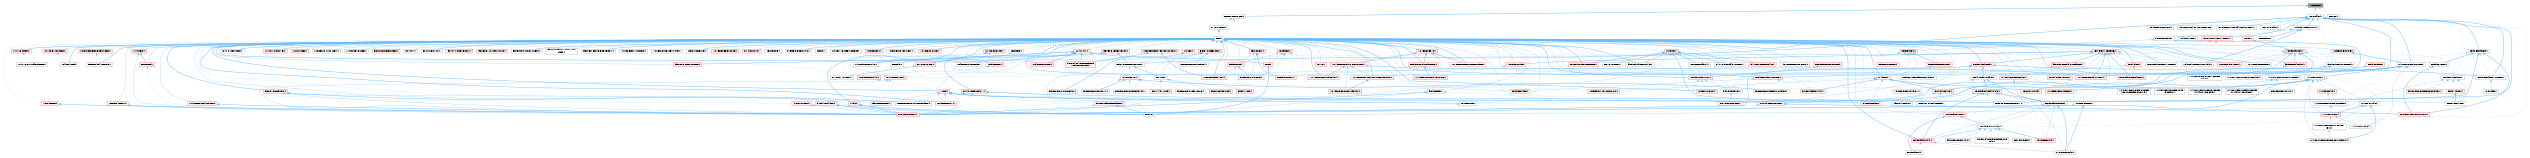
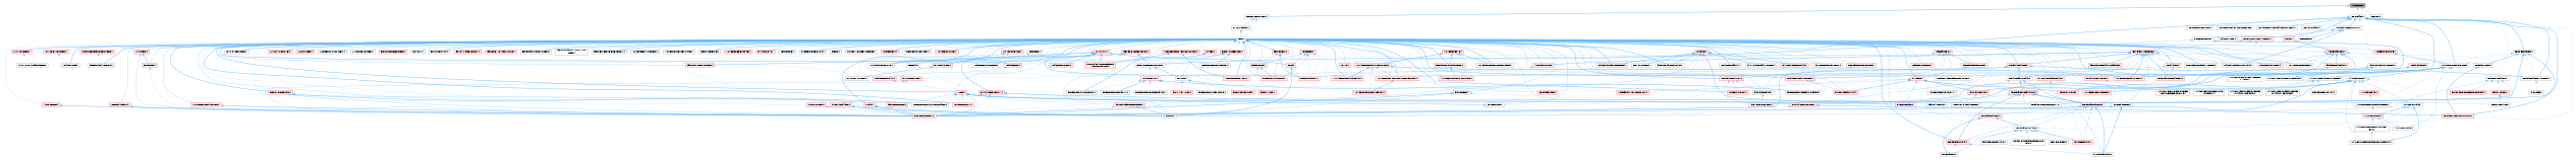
  digraph {
    node [color=red fillcolor="#FFF0F0" fontname=Helvetica fontsize=10 shape=box style=filled]
    edge [color=steelblue1 dir=back fontname=Helvetica fontsize=10 labelfontname=Helvetica labelfontsize=10 style=solid]
    n1 [color=gray40 fillcolor=grey60 fontcolor=black height=0.2 label="MiscTrace.h" width=0.4]
    n2 [color=grey40 fillcolor=white height=0.2 label="CsvProfiler.h" width=0.4]
    n3 [color=grey40 fillcolor=white height=0.2 label="Frames.h" width=0.4]
    n4 [color=grey40 fillcolor=white height=0.2 label="StatsSystemTypes.h" width=0.4]
    n5 [color=grey40 fillcolor=white height=0.2 label="AnimCompressionTypes.h" width=0.4]
    n6 [color=grey40 fillcolor=white height=0.2 label="BehaviorTreeComponent.h" width=0.4]
    n7 [color=grey40 fillcolor=white height=0.2 label="FindInBlueprintManager.h" width=0.4]
    n8 [color=grey40 fillcolor=white height=0.2 label="IoDispatcherBackend.h" width=0.4]
    n9 [color=grey40 fillcolor=white height=0.2 label="IoDispatcherFilesystemStats.cpp" width=0.4]
    n10 [color=grey40 fillcolor=white height=0.2 label="LevelStreamingProfilingSubsystem.h" width=0.4]
    n11 [color=grey40 fillcolor=white height=0.2 label="MallocBinnedCommon.h" width=0.4]
    n12 [color=grey40 fillcolor=white height=0.2 label="ParticlePerfStatsManager.h" width=0.4]
    n13 [color=grey40 fillcolor=white height=0.2 label="RealtimeGPUProfiler.h" width=0.4]
    n14 [color=grey40 fillcolor=white height=0.2 label="RenderGraphBuilder.h" width=0.4]
    n15 [height=0.2 label="RenderGraphEvent.h" width=0.4]
    n16 [color=grey40 fillcolor=white height=0.2 label="NetworkProfiler.h" width=0.4]
    n17 [color=grey40 fillcolor=white height=0.2 label="PackageMapClient.h" width=0.4]
    n18 [color=grey40 fillcolor=white height=0.2 label="ParticlePerfStats.h" width=0.4]
    n19 [color=grey40 fillcolor=white height=0.2 label="SlateDebugging.h" width=0.4]
    n20 [color=grey40 fillcolor=white height=0.2 label="DynamicStats.h" width=0.4]
    n21 [color=grey40 fillcolor=white height=0.2 label="Stats.h" width=0.4]
    n22 [color=grey40 fillcolor=white height=0.2 label="AnimBoneCompressionCodec.h" width=0.4]
    n23 [color=grey40 fillcolor=white height=0.2 label="AnimStreamable.h" width=0.4]
-   n24 [color=grey40 fillcolor=white height=0.2 label="AnimCompressionDerivedData\lPublic.h" width=0.4]
+   n24 [color=grey40 fillcolor=white height=0.2 label="AnimCompressionDerivedData\lSWidget.h" width=0.4]
    n25 [color=grey40 fillcolor=white height=0.2 label="AnimCurveCompressionCodec.h" width=0.4]
    n26 [color=grey40 fillcolor=white height=0.2 label="AnimCurveCompressionSettings.h" width=0.4]
    n27 [color=grey40 fillcolor=white height=0.2 label="AnimSequence.h" width=0.4]
    n28 [color=grey40 fillcolor=white height=0.2 label="BTNode.h" width=0.4]
    n29 [height=0.2 label="ValueOrBBKey.h" width=0.4]
    n30 [height=0.2 label="FindInBlueprints.h" width=0.4]
    n31 [color=grey40 fillcolor=white height=0.2 label="ImaginaryBlueprintData.h" width=0.4]
    n32 [color=grey40 fillcolor=white height=0.2 label="ReplaceNodeReferencesHelper.h" width=0.4]
    n33 [height=0.2 label="ConcurrentLinearAllocator.h" width=0.4]
    n34 [color=grey40 fillcolor=white height=0.2 label="MallocBinnedCommonUtils.h" width=0.4]
    n35 [color=grey40 fillcolor=white height=0.2 label="MallocBinned2.h" width=0.4]
    n36 [color=grey40 fillcolor=white height=0.2 label="PageCache.h" width=0.4]
    n37 [color=grey40 fillcolor=white height=0.2 label="FXBudget.h" width=0.4]
    n38 [color=grey40 fillcolor=white height=0.2 label="KismetRenderingLibrary.h" width=0.4]
    n39 [height=0.2 label="RenderGraphDefinitions.h" width=0.4]
    n40 [height=0.2 label="LandscapeUtils.h" width=0.4]
    n41 [color=grey40 fillcolor=white height=0.2 label="RenderGraph.h" width=0.4]
    n42 [height=0.2 label="RenderGraphUtils.h" width=0.4]
    n43 [color=grey40 fillcolor=white height=0.2 label="CanvasRender.h" width=0.4]
    n44 [color=grey40 fillcolor=white height=0.2 label="GPUDebugCrashUtils.h" width=0.4]
    n45 [color=grey40 fillcolor=white height=0.2 label="IDisplayClusterShadersTexture\lUtils.h" width=0.4]
    n46 [color=grey40 fillcolor=white height=0.2 label="PixelShaderUtils.h" width=0.4]
    n47 [height=0.2 label="RenderGraphPass.h" width=0.4]
    n48 [color=grey40 fillcolor=white height=0.2 label="Engine.h" width=0.4]
    n49 [color=grey40 fillcolor=white height=0.2 label="DemoNetDriver.h" width=0.4]
    n50 [height=0.2 label="ReplayHelper.h" width=0.4]
    n51 [height=0.2 label="StructNetTokenDataStoreHelper.h" width=0.4]
    n52 [color=grey40 fillcolor=white height=0.2 label="ParticleSystem.h" width=0.4]
    n53 [height=0.2 label="ParticleSystemComponent.h" width=0.4]
    n54 [height=0.2 label="ParticleHelper.h" width=0.4]
    n55 [color=grey40 fillcolor=white height=0.2 label="ParticleSystemSceneProxy.h" width=0.4]
    n56 [height=0.2 label="DrawElementTypes.h" width=0.4]
    n57 [height=0.2 label="SlateGlobals.h" width=0.4]
    n58 [height=0.2 label="AnimCompress.h" width=0.4]
    n59 [color=grey40 fillcolor=white height=0.2 label="AnimCurveCompressionCodec\l_CompressedRichCurve.h" width=0.4]
    n60 [color=grey40 fillcolor=white height=0.2 label="AnimCurveCompressionCodec\l_UniformIndexable.h" width=0.4]
    n61 [color=grey40 fillcolor=white height=0.2 label="AnimCurveCompressionCodec\l_UniformlySampled.h" width=0.4]
    n62 [color=grey40 fillcolor=white height=0.2 label="AnimCompress_RemoveLinear\lKeys.h" width=0.4]
    n63 [color=grey40 fillcolor=white height=0.2 label="AnimCompress_PerTrackCompression.h" width=0.4]
    n64 [color=grey40 fillcolor=white height=0.2 label="AnimBlueprintPostCompile\lValidation.h" width=0.4]
    n65 [height=0.2 label="AnimEncoding.h" width=0.4]
    n66 [color=grey40 fillcolor=white height=0.2 label="AnimationUtils.h" width=0.4]
    n67 [color=grey40 fillcolor=white height=0.2 label="BlendSpaceAnalysis.h" width=0.4]
    n68 [height=0.2 label="EngineSharedPCH.h" width=0.4]
    n69 [height=0.2 label="MovieSceneToolHelpers.h" width=0.4]
    n70 [height=0.2 label="PersonaModule.h" width=0.4]
    n71 [height=0.2 label="BTAuxiliaryNode.h" width=0.4]
    n72 [height=0.2 label="BTCompositeNode.h" width=0.4]
    n73 [height=0.2 label="BTTaskNode.h" width=0.4]
    n74 [color=grey40 fillcolor=white height=0.2 label="BTDecorator_Cooldown.h" width=0.4]
    n75 [color=grey40 fillcolor=white height=0.2 label="BTDecorator_DoesPathExist.h" width=0.4]
    n76 [color=grey40 fillcolor=white height=0.2 label="BTDecorator_IsAtLocation.h" width=0.4]
    n77 [color=grey40 fillcolor=white height=0.2 label="BTDecorator_IsBBEntryOfClass.h" width=0.4]
    n78 [color=grey40 fillcolor=white height=0.2 label="BTDecorator_KeepInCone.h" width=0.4]
    n79 [color=grey40 fillcolor=white height=0.2 label="BTDecorator_ConeCheck.h" width=0.4]
    n80 [height=0.2 label="BlueprintEditor.h" width=0.4]
    n81 [height=0.2 label="ParallelFor.h" width=0.4]
    n82 [color=grey40 fillcolor=white height=0.2 label="QueuedThreadPoolWrapper.h" width=0.4]
    n83 [height=0.2 label="TaskGraphInterfaces.h" width=0.4]
    n84 [height=0.2 label="CoreSharedPCH.h" width=0.4]
    n85 [height=0.2 label="FastReferenceCollector.h" width=0.4]
    n86 [height=0.2 label="Async.h" width=0.4]
    n87 [height=0.2 label="GenericAccessibleInterfaces.h" width=0.4]
    n88 [height=0.2 label="MovieSceneEntitySystem.h" width=0.4]
    n89 [height=0.2 label="MovieSceneSystemTaskDependencies.h" width=0.4]
    n90 [color=grey40 fillcolor=white height=0.2 label="RHIStaticStates.h" width=0.4]
    n91 [height=0.2 label="RenderingThread.h" width=0.4]
    n92 [height=0.2 label="VirtualTexturing.h" width=0.4]
    n93 [height=0.2 label="MovieScenePropertyRegistry.h" width=0.4]
    n94 [height=0.2 label="InstancedStaticMesh.h" width=0.4]
    n95 [height=0.2 label="TextureResource.h" width=0.4]
    n96 [color=grey40 fillcolor=white height=0.2 label="GPUSkinCache.h" width=0.4]
    n97 [height=0.2 label="ParticleEmitterInstances.h" width=0.4]
    n98 [height=0.2 label="ParticleEmitter.h" width=0.4]
    n99 [height=0.2 label="DrawElementCoreTypes.h" width=0.4]
    n100 [height=0.2 label="RenderingCommon.h" width=0.4]
    n101 [color=grey40 fillcolor=white height=0.2 label="ElementBatcher.h" width=0.4]
    n102 [height=0.2 label="SWidget.h" width=0.4]
    n103 [height=0.2 label="SlateShaderResource.h" width=0.4]
    n104 [height=0.2 label="SlateTextureData.h" width=0.4]
    n105 [height=0.2 label="AssetThumbnail.h" width=0.4]
    n106 [height=0.2 label="AssetEditorViewportLayout.h" width=0.4]
    n107 [height=0.2 label="BlueprintEditorUtils.h" width=0.4]
    n108 [height=0.2 label="AIPerceptionSystem.h" width=0.4]
    n109 [height=0.2 label="AITypes.h" width=0.4]
    n110 [color=grey40 fillcolor=white height=0.2 label="AbilitySystemStats.h" width=0.4]
    n111 [height=0.2 label="Actor.h" width=0.4]
    n112 [height=0.2 label="GameStateBase.h" width=0.4]
    n113 [color=grey40 fillcolor=white height=0.2 label="HeterogeneousVolumeInterface.h" width=0.4]
    n114 [height=0.2 label="LandscapeProxy.h" width=0.4]
    n115 [color=grey40 fillcolor=white height=0.2 label="LevelBounds.h" width=0.4]
    n116 [height=0.2 label="PrimitiveComponent.h" width=0.4]
    n117 [color=grey40 fillcolor=white height=0.2 label="AnimNextAnimGraphStats.h" width=0.4]
    n118 [height=0.2 label="AnimNextStats.h" width=0.4]
    n119 [height=0.2 label="AnimPhysicsSolver.h" width=0.4]
    n120 [height=0.2 label="AnimStateMachineTypes.h" width=0.4]
    n121 [height=0.2 label="AnimStats.h" width=0.4]
    n122 [height=0.2 label="BonePose.h" width=0.4]
    n123 [color=grey40 fillcolor=white height=0.2 label="AnimationStreaming.h" width=0.4]
    n124 [height=0.2 label="AsyncFileHandle.h" width=0.4]
    n125 [color=grey40 fillcolor=white height=0.2 label="AudioStreamingCache.h" width=0.4]
    n126 [color=grey40 fillcolor=white height=0.2 label="AsyncPackageLoader.h" width=0.4]
    n127 [height=0.2 label="AsyncWork.h" width=0.4]
    n128 [height=0.2 label="AudioDecompress.h" width=0.4]
    n129 [height=0.2 label="Core.h" width=0.4]
    n130 [height=0.2 label="HierarchicalInstancedStatic\lMeshComponent.h" width=0.4]
    n131 [color=grey40 fillcolor=white height=0.2 label="StatsFile.h" width=0.4]
    n132 [height=0.2 label="Audio.h" width=0.4]
    n133 [height=0.2 label="AudioThread.h" width=0.4]
    n134 [color=grey40 fillcolor=white height=0.2 label="AutoDestroySubsystem.h" width=0.4]
    n135 [color=grey40 fillcolor=white height=0.2 label="AvoidanceManager.h" width=0.4]
    n136 [height=0.2 label="BehaviorTreeTypes.h" width=0.4]
    n137 [height=0.2 label="EnvQueryTypes.h" width=0.4]
    n138 [color=grey40 fillcolor=white height=0.2 label="EnvQueryManager.h" width=0.4]
    n139 [height=0.2 label="BlueprintActionDatabase.h" width=0.4]
    n140 [height=0.2 label="BlueprintGeneratedClass.h" width=0.4]
    n141 [height=0.2 label="BlueprintUtilities.h" width=0.4]
    n142 [height=0.2 label="ChaosUserDataPTStats.h" width=0.4]
    n143 [color=grey40 fillcolor=white height=0.2 label="Collision.h" width=0.4]
    n144 [height=0.2 label="CompilerResultsLog.h" width=0.4]
    n145 [color=grey40 fillcolor=white height=0.2 label="ComponentUtils.h" width=0.4]
    n146 [height=0.2 label="CoreStats.h" width=0.4]
    n147 [height=0.2 label="ShaderCompilerCore.h" width=0.4]
    n148 [height=0.2 label="ShaderCore.h" width=0.4]
    n149 [color=grey40 fillcolor=white height=0.2 label="CrowdManager.h" width=0.4]
    n150 [height=0.2 label="DynamicRenderScaling.h" width=0.4]
    n151 [color=grey40 fillcolor=white height=0.2 label="EngineStats.h" width=0.4]
    n152 [height=0.2 label="GPUSkinVertexFactory.h" width=0.4]
    n153 [height=0.2 label="GameplayAbilitiesModule.h" width=0.4]
    n154 [height=0.2 label="GameplayTagContainer.h" width=0.4]
    n155 [height=0.2 label="GameplayTagsManager.h" width=0.4]
    n156 [height=0.2 label="GarbageCollection.h" width=0.4]
    n157 [color=grey40 fillcolor=white height=0.2 label="GenericGrowableAllocator.h" width=0.4]
    n158 [color=grey40 fillcolor=white height=0.2 label="GenericPlatformMemoryPool\lStats.h" width=0.4]
    n159 [color=grey40 fillcolor=white height=0.2 label="GeometryCacheVertexFactory.h" width=0.4]
    n160 [color=grey40 fillcolor=white height=0.2 label="GroomBindingCompiler.h" width=0.4]
    n161 [height=0.2 label="IMovieSceneTaskScheduler.h" width=0.4]
    n162 [color=grey40 fillcolor=white height=0.2 label="ImmediatePhysicsStats.h" width=0.4]
    n163 [height=0.2 label="InstancedStaticMeshComponent.h" width=0.4]
    n164 [color=grey40 fillcolor=white height=0.2 label="KismetReinstanceUtilities.h" width=0.4]
    n165 [color=grey40 fillcolor=white height=0.2 label="LoadTimeTracker.h" width=0.4]
    n166 [height=0.2 label="LowLevelMemStats.h" width=0.4]
    n167 [color=grey40 fillcolor=white height=0.2 label="MallocBinned.h" width=0.4]
    n168 [height=0.2 label="MappedFileHandle.h" width=0.4]
    n169 [height=0.2 label="MovieSceneBlendType.h" width=0.4]
    n170 [height=0.2 label="MovieSceneEntitySystemTypes.h" width=0.4]
    n171 [height=0.2 label="MovieSceneFwd.h" width=0.4]
    n172 [fillcolor=white height=0.2 label="MovieSceneParameterTemplate.h" width=0.4]
    n173 [height=0.2 label="MovieScenePropertyTemplate.h" width=0.4]
    n174 [height=0.2 label="PersistentEvaluationData.h" width=0.4]
    n175 [height=0.2 label="NetSerialization.h" width=0.4]
    n176 [height=0.2 label="PhysicsPublic.h" width=0.4]
    n177 [height=0.2 label="PrimitiveSceneProxy.h" width=0.4]
    n178 [color=grey40 fillcolor=white height=0.2 label="RemoteConfigIni.h" width=0.4]
    n179 [color=grey40 fillcolor=white height=0.2 label="RenderCore.h" width=0.4]
    n180 [height=0.2 label="SceneManagement.h" width=0.4]
    n181 [height=0.2 label="UObjectGlobals.h" width=0.4]
    n182 [height=0.2 label="UObjectBase.h" width=0.4]
    n183 [height=0.2 label="UObjectBaseUtility.h" width=0.4]
    n184 [height=0.2 label="SecureHash.h" width=0.4]
    n185 [color=grey40 fillcolor=white height=0.2 label="ShaderPipelineCache.h" width=0.4]
    n186 [color=grey40 fillcolor=white height=0.2 label="SkeletalRenderPublic.h" width=0.4]
    n187 [color=grey40 fillcolor=white height=0.2 label="SkinWeightProfileManager.h" width=0.4]
    n188 [height=0.2 label="SkinnedAssetCompiler.h" width=0.4]
    n189 [color=grey40 fillcolor=white height=0.2 label="Stats2.h" width=0.4]
    n190 [color=grey40 fillcolor=white height=0.2 label="StatsData.h" width=0.4]
    n191 [color=grey40 fillcolor=white height=0.2 label="TickTaskManagerInterface.h" width=0.4]
    n192 [height=0.2 label="Tickable.h" width=0.4]
    n193 [color=grey40 fillcolor=white height=0.2 label="ViewportStatsSubsystem.h" width=0.4]
    n194 [height=0.2 label="TickableObjectRenderThread.h" width=0.4]
    n195 [height=0.2 label="TimerManager.h" width=0.4]
    n196 [height=0.2 label="UObjectHash.h" width=0.4]
    n197 [color=grey40 fillcolor=white height=0.2 label="VideoRecordingSystem.h" width=0.4]
    n198 [height=0.2 label="VisualLogger.h" width=0.4]
    n199 [height=0.2 label="WorldPartitionLog.h" width=0.4]
    n200 [height=0.2 label="Script.h" width=0.4]
    n1 -> n2
    n1 -> n3
    n1 -> n4 [style=bold]
    n2 -> n5 [style=bold]
    n2 -> n6 [style=bold]
    n2 -> n7 [style=dashed]
    n2 -> n8
    n2 -> n9 [style=dashed]
    n2 -> n10 [style=bold]
    n2 -> n11 [style=bold]
    n2 -> n12 [style=bold]
    n2 -> n13 [style=bold]
    n2 -> n14 [style=dashed]
    n2 -> n15 [style=bold]
    n2 -> n16
    n2 -> n17 [style=dashed]
    n2 -> n18 [style=bold]
    n2 -> n19 [style=bold]
    n4 -> n20
    n4 -> n21 [style=dashed]
    n5 -> n22 [style=dashed]
    n5 -> n23
    n5 -> n24
    n5 -> n25 [style=bold]
    n5 -> n26 [style=bold]
    n5 -> n27 [style=bold]
    n6 -> n28 [style=bold]
    n6 -> n29 [style=dashed]
    n7 -> n30 [style=bold]
    n7 -> n31 [style=dashed]
    n7 -> n32 [style=dashed]
    n11 -> n33
    n11 -> n34 [style=bold]
    n11 -> n35 [style=dashed]
    n11 -> n36 [style=bold]
    n12 -> n37
    n13 -> n15 [style=bold]
    n13 -> n38 [style=dashed]
    n13 -> n39 [style=bold]
    n14 -> n40 [style=bold]
    n14 -> n41
    n14 -> n42
    n14 -> n43 [style=dashed]
    n14 -> n44
    n14 -> n45 [style=dashed]
    n15 -> n14
    n15 -> n40
    n15 -> n42
    n15 -> n46 [style=bold]
    n15 -> n47
    n17 -> n48
    n17 -> n49
    n17 -> n50 [style=dashed]
    n17 -> n51
    n18 -> n12 [style=dashed]
    n18 -> n52 [style=bold]
    n18 -> n53 [style=bold]
    n18 -> n54 [style=dashed]
    n18 -> n55 [style=bold]
    n19 -> n56 [style=bold]
    n19 -> n57
    n20 -> n21 [style=bold]
    n21 -> n7 [style=dashed]
    n21 -> n13
    n21 -> n14 [style=dashed]
    n21 -> n15
    n21 -> n32
    n21 -> n34
    n21 -> n42 [style=bold]
    n21 -> n47
    n21 -> n57 [style=dashed]
    n21 -> n80 [style=dashed]
    n21 -> n81 [style=bold]
    n21 -> n82 [style=bold]
    n21 -> n83
    n21 -> n84 [style=dashed]
    n21 -> n85 [style=bold]
    n21 -> n86
    n21 -> n87
    n21 -> n88 [style=dashed]
    n21 -> n89 [style=bold]
    n21 -> n90 [style=dashed]
    n21 -> n91 [style=bold]
    n21 -> n92
    n21 -> n93 [style=dashed]
    n21 -> n94 [style=bold]
    n21 -> n95
    n21 -> n96
    n21 -> n97 [style=bold]
    n21 -> n98
    n21 -> n99
    n21 -> n100 [style=bold]
    n21 -> n101
    n21 -> n102 [style=bold]
    n21 -> n103
    n21 -> n104
    n21 -> n105 [style=bold]
    n21 -> n106 [style=dashed]
    n21 -> n107
    n21 -> n108 [style=bold]
    n21 -> n109 [style=dashed]
    n21 -> n110 [style=bold]
    n21 -> n111 [style=bold]
    n21 -> n112
    n21 -> n113 [style=dashed]
    n21 -> n114 [style=bold]
    n21 -> n115
    n21 -> n116
    n21 -> n117 [style=dashed]
    n21 -> n118 [style=bold]
    n21 -> n119 [style=bold]
    n21 -> n120
    n21 -> n121
    n21 -> n122
    n21 -> n123 [style=bold]
    n21 -> n124 [style=dashed]
    n21 -> n125
    n21 -> n126 [style=bold]
    n21 -> n127
    n21 -> n128 [style=dashed]
    n21 -> n129
    n21 -> n130
    n21 -> n131 [style=dashed]
    n21 -> n132 [style=bold]
    n21 -> n133
    n21 -> n134
    n21 -> n135
    n21 -> n136 [style=dashed]
    n21 -> n137 [style=bold]
    n21 -> n138 [style=dashed]
    n21 -> n139 [style=bold]
    n21 -> n140 [style=dashed]
    n21 -> n141 [style=dashed]
    n21 -> n142 [style=dashed]
    n21 -> n143
    n21 -> n144 [style=dashed]
    n21 -> n145 [style=bold]
    n21 -> n146
    n21 -> n147
    n21 -> n148
    n21 -> n149 [style=dashed]
    n21 -> n150
    n21 -> n151
    n21 -> n152 [style=dashed]
    n21 -> n153 [style=dashed]
    n21 -> n154 [style=dashed]
    n21 -> n155
    n21 -> n156
    n21 -> n157 [style=bold]
    n21 -> n158
    n21 -> n159 [style=bold]
    n21 -> n160 [style=bold]
    n21 -> n161 [style=bold]
    n21 -> n162 [style=dashed]
    n21 -> n163 [style=dashed]
    n21 -> n164 [style=dashed]
    n21 -> n165 [style=bold]
    n21 -> n166
    n21 -> n167 [style=bold]
    n21 -> n168
    n21 -> n169 [style=dashed]
    n21 -> n170 [style=dashed]
    n21 -> n171
    n21 -> n172 [style=bold]
    n21 -> n173
    n21 -> n174 [style=bold]
    n21 -> n175
    n21 -> n176
    n21 -> n177 [style=bold]
-   n192 -> n178 [style=bold]
+   n21 -> n178 [style=bold]
    n21 -> n179 [style=dashed]
    n21 -> n180 [style=bold]
    n21 -> n181 [style=dashed]
    n21 -> n182 [style=bold]
    n21 -> n183 [style=dashed]
    n21 -> n184 [style=bold]
    n21 -> n185 [style=bold]
    n21 -> n186 [style=bold]
    n21 -> n187
    n21 -> n188
    n21 -> n189
    n21 -> n190 [style=dashed]
    n21 -> n191 [style=dashed]
    n21 -> n192 [style=dashed]
    n21 -> n193
    n21 -> n194 [style=dashed]
    n21 -> n195 [style=dashed]
    n21 -> n196 [style=bold]
    n21 -> n197
    n21 -> n198 [style=dashed]
    n21 -> n199 [style=bold]
    n22 -> n58 [style=dashed]
    n25 -> n59 [style=dashed]
    n25 -> n60
    n25 -> n61 [style=dashed]
    n27 -> n58
    n27 -> n62 [style=dashed]
    n27 -> n63
    n27 -> n64 [style=dashed]
    n27 -> n65
    n27 -> n66
    n27 -> n67 [style=dashed]
    n27 -> n68 [style=bold]
    n27 -> n69 [style=bold]
    n27 -> n70 [style=bold]
    n28 -> n71
    n28 -> n72
    n28 -> n73
    n29 -> n74 [style=bold]
    n29 -> n75 [style=dashed]
    n29 -> n76 [style=dashed]
    n29 -> n77 [style=bold]
    n29 -> n78 [style=dashed]
    n30 -> n31 [style=dashed]
    n30 -> n80
    n33 -> n81 [style=dashed]
    n33 -> n82 [style=dashed]
    n33 -> n83 [style=dashed]
    n39 -> n14 [style=dashed]
    n39 -> n15 [style=bold]
    n39 -> n40 [style=dashed]
    n39 -> n41 [style=dashed]
    n39 -> n42 [style=bold]
    n39 -> n46
    n39 -> n47 [style=dashed]
    n39 -> n96
    n42 -> n41 [style=dashed]
    n42 -> n46
    n47 -> n14 [style=bold]
    n47 -> n41 [style=bold]
    n50 -> n49 [style=bold]
    n52 -> n53 [style=bold]
    n54 -> n97 [style=bold]
    n57 -> n99 [style=dashed]
    n57 -> n100 [style=dashed]
    n57 -> n101
    n57 -> n102
    n57 -> n103 [style=bold]
    n57 -> n104 [style=dashed]
    n58 -> n23
    n58 -> n62
    n62 -> n63
    n65 -> n22
    n66 -> n58 [style=bold]
    n66 -> n62
    n66 -> n63 [style=bold]
    n81 -> n84
    n81 -> n85
    n83 -> n34
    n83 -> n52 [style=dashed]
    n83 -> n81
    n83 -> n82 [style=dashed]
    n83 -> n84
    n83 -> n85 [style=bold]
    n83 -> n86
    n83 -> n87 [style=bold]
    n83 -> n88 [style=bold]
    n83 -> n89
    n83 -> n90
    n83 -> n91 [style=bold]
    n83 -> n92 [style=bold]
    n89 -> n93 [style=bold]
    n90 -> n46 [style=bold]
    n90 -> n68 [style=dashed]
    n91 -> n12 [style=bold]
    n91 -> n13 [style=bold]
    n91 -> n68 [style=bold]
    n91 -> n94 [style=dashed]
    n92 -> n95 [style=dashed]
    n95 -> n48 [style=dashed]
    n95 -> n68
    n97 -> n48 [style=dashed]
-   n97 -> n98
+   n97 -> n107
    n99 -> n100
    n100 -> n56
    n100 -> n101
    n100 -> n105
    n101 -> n56
    n102 -> n30 [style=bold]
    n102 -> n69 [style=dashed]
    n102 -> n70 [style=bold]
    n102 -> n80
    n102 -> n105 [style=dashed]
    n102 -> n106
    n102 -> n107 [style=bold]
    n103 -> n102 [style=dashed]
    n109 -> n6 [style=dashed]
    n109 -> n76 [style=bold]
    n111 -> n49
    n111 -> n68
    n111 -> n112
    n111 -> n113 [style=dashed]
    n111 -> n114 [style=dashed]
    n111 -> n115 [style=bold]
    n111 -> n116 [style=bold]
    n115 -> n48 [style=dashed]
    n116 -> n53 [style=bold]
    n116 -> n68 [style=dashed]
    n118 -> n117 [style=dashed]
    n120 -> n68 [style=bold]
    n121 -> n68
    n121 -> n122 [style=bold]
    n122 -> n68 [style=dashed]
    n124 -> n95 [style=dashed]
    n124 -> n123
    n124 -> n125
    n127 -> n84 [style=bold]
    n127 -> n95 [style=dashed]
    n127 -> n114
    n127 -> n123 [style=bold]
    n127 -> n125
    n127 -> n128 [style=bold]
    n127 -> n129 [style=bold]
    n127 -> n130 [style=bold]
    n127 -> n131
    n129 -> n48 [style=bold]
    n132 -> n48 [style=bold]
    n132 -> n68 [style=bold]
    n136 -> n6 [style=dashed]
    n136 -> n28
    n136 -> n75 [style=dashed]
    n136 -> n78 [style=dashed]
    n136 -> n79 [style=bold]
    n136 -> n137
    n137 -> n138 [style=bold]
    n140 -> n48 [style=bold]
    n140 -> n68 [style=dashed]
    n141 -> n48
    n141 -> n68 [style=bold]
    n144 -> n64
    n146 -> n84 [style=dashed]
    n146 -> n86 [style=dashed]
    n146 -> n129
    n146 -> n147
    n146 -> n148
    n148 -> n68 [style=dashed]
    n148 -> n147 [style=bold]
    n150 -> n15
    n151 -> n48
    n151 -> n68 [style=bold]
    n151 -> n116 [style=dashed]
    n154 -> n6 [style=bold]
    n154 -> n29 [style=dashed]
    n154 -> n155 [style=bold]
    n156 -> n85
    n163 -> n48
    n163 -> n94 [style=bold]
    n163 -> n130
    n166 -> n167 [style=dashed]
    n168 -> n5 [style=bold]
    n170 -> n88 [style=bold]
    n170 -> n89
    n170 -> n93
    n170 -> n161 [style=bold]
    n171 -> n170 [style=bold]
    n171 -> n172 [style=bold]
    n171 -> n173
    n171 -> n174 [style=bold]
    n174 -> n173 [style=bold]
    n175 -> n68 [style=bold]
    n177 -> n48 [style=dashed]
    n177 -> n55 [style=bold]
    n177 -> n68 [style=dashed]
    n177 -> n113 [style=dashed]
    n180 -> n48
    n180 -> n68
    n180 -> n113 [style=bold]
    n181 -> n7 [style=dashed]
    n181 -> n17 [style=dashed]
    n181 -> n77 [style=dashed]
    n181 -> n88 [style=bold]
    n181 -> n108
    n181 -> n116 [style=bold]
    n181 -> n126
    n181 -> n156 [style=bold]
    n181 -> n182 [style=dashed]
    n182 -> n183
    n183 -> n111 [style=dashed]
    n184 -> n84 [style=bold]
    n184 -> n147
    n184 -> n148
    n190 -> n131 [style=dashed]
    n192 -> n48 [style=dashed]
    n192 -> n68
    n192 -> n80 [style=bold]
    n192 -> n115 [style=dashed]
    n192 -> n139 [style=bold]
    n192 -> n149 [style=bold]
    n192 -> n160 [style=bold]
    n192 -> n187 [style=bold]
    n192 -> n188 [style=bold]
    n192 -> n193 [style=dashed]
    n194 -> n185 [style=dashed]
    n195 -> n48 [style=dashed]
    n195 -> n68
    n198 -> n68 [style=bold]
    n200 -> n181 [style=bold]
  }
